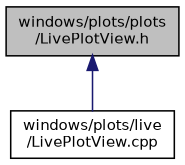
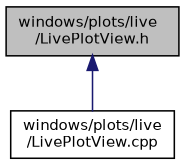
  digraph {
    node [color=black fontname=Helvetica fontsize=10 shape=record style=filled]
-   n1 [fillcolor=grey75 fontcolor=black height=0.2 label="windows/plots/plots\l/LivePlotView.h" width=0.4]
+   n1 [fillcolor=grey75 fontcolor=black height=0.2 label="windows/plots/live\l/LivePlotView.h" width=0.4]
    n2 [fillcolor=white height=0.2 label="windows/plots/live\l/LivePlotView.cpp" width=0.4]
    n1 -> n2 [color=midnightblue dir=back fontname=Helvetica fontsize=10 labelfontname=Helvetica labelfontsize=10 style=solid]
  }
